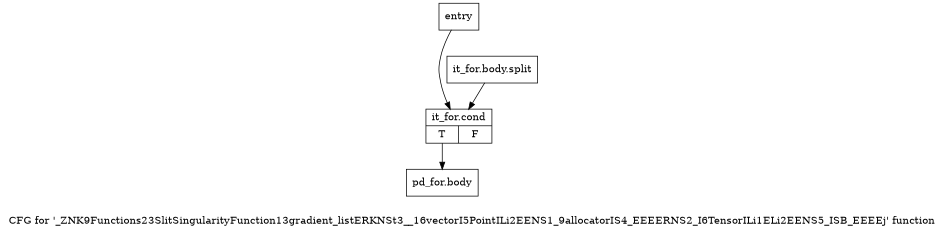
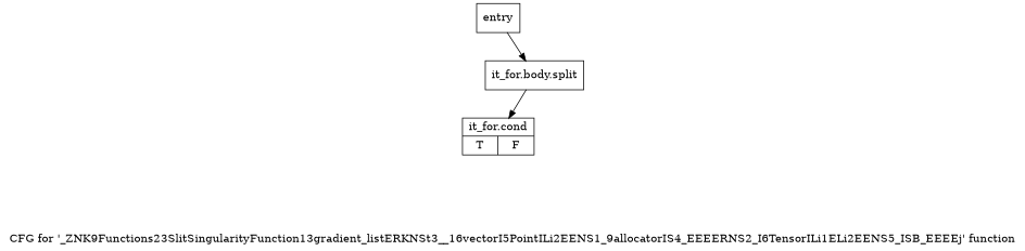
  digraph {
    label="CFG for '_ZNK9Functions23SlitSingularityFunction13gradient_listERKNSt3__16vectorI5PointILi2EENS1_9allocatorIS4_EEEERNS2_I6TensorILi1ELi2EENS5_ISB_EEEEj' function"
    node [shape=record]
    n1 [label="{entry}"]
    n2 [label="{it_for.cond|{<s0>T|<s1>F}}"]
-   n3 [label="{pd_for.body}"]
    n4 [label="{it_for.body.split}"]
-   n1 -> n2
-   n2 -> n3 [tailport=s0]
+   n1 -> n4
    n4 -> n2
  }
